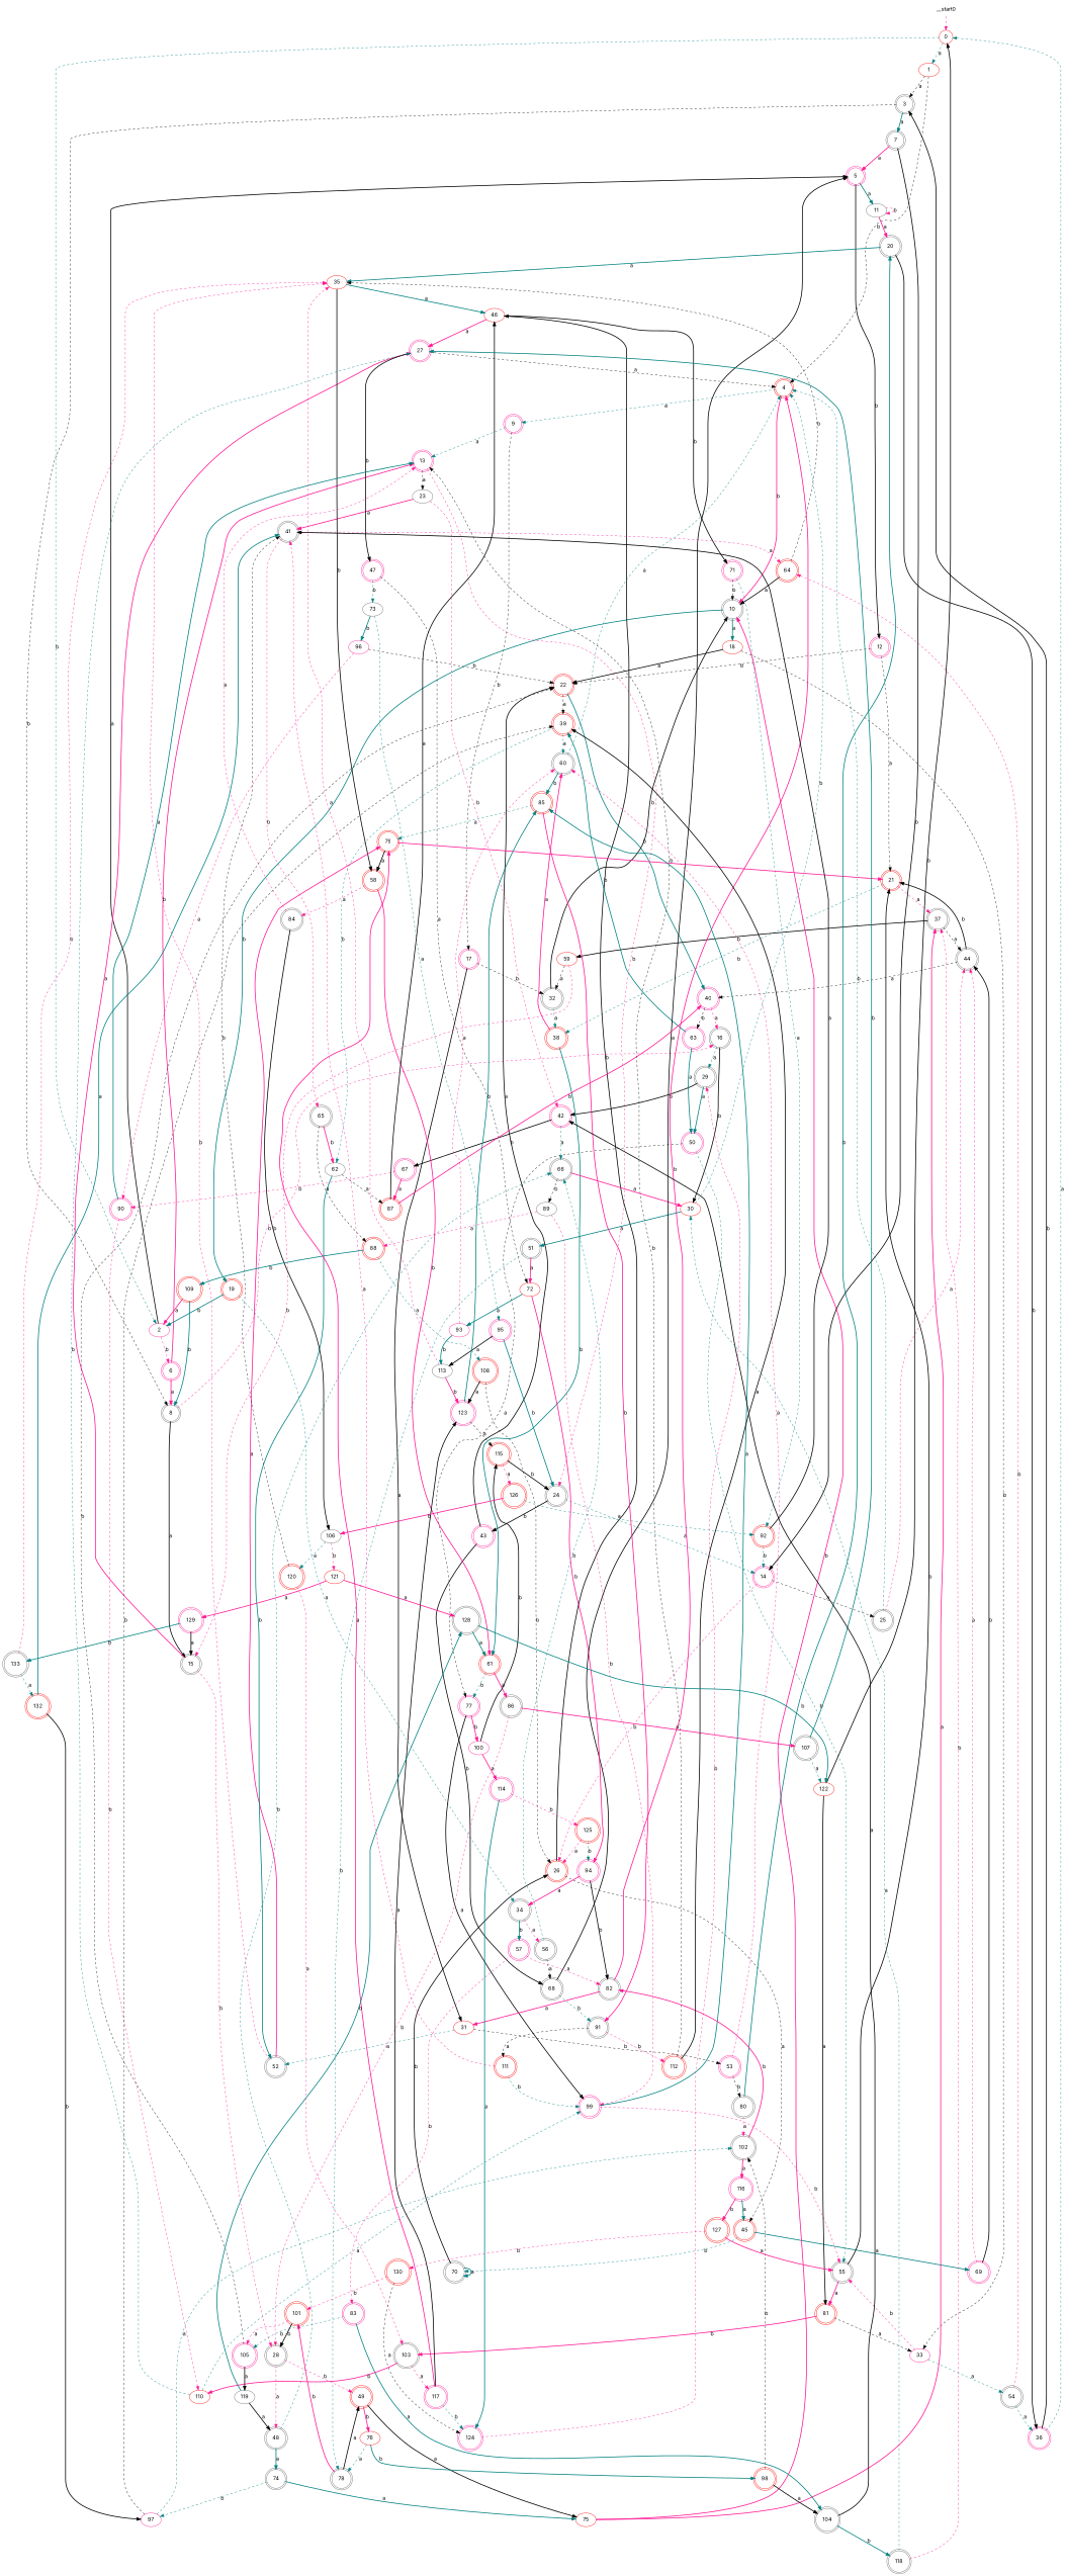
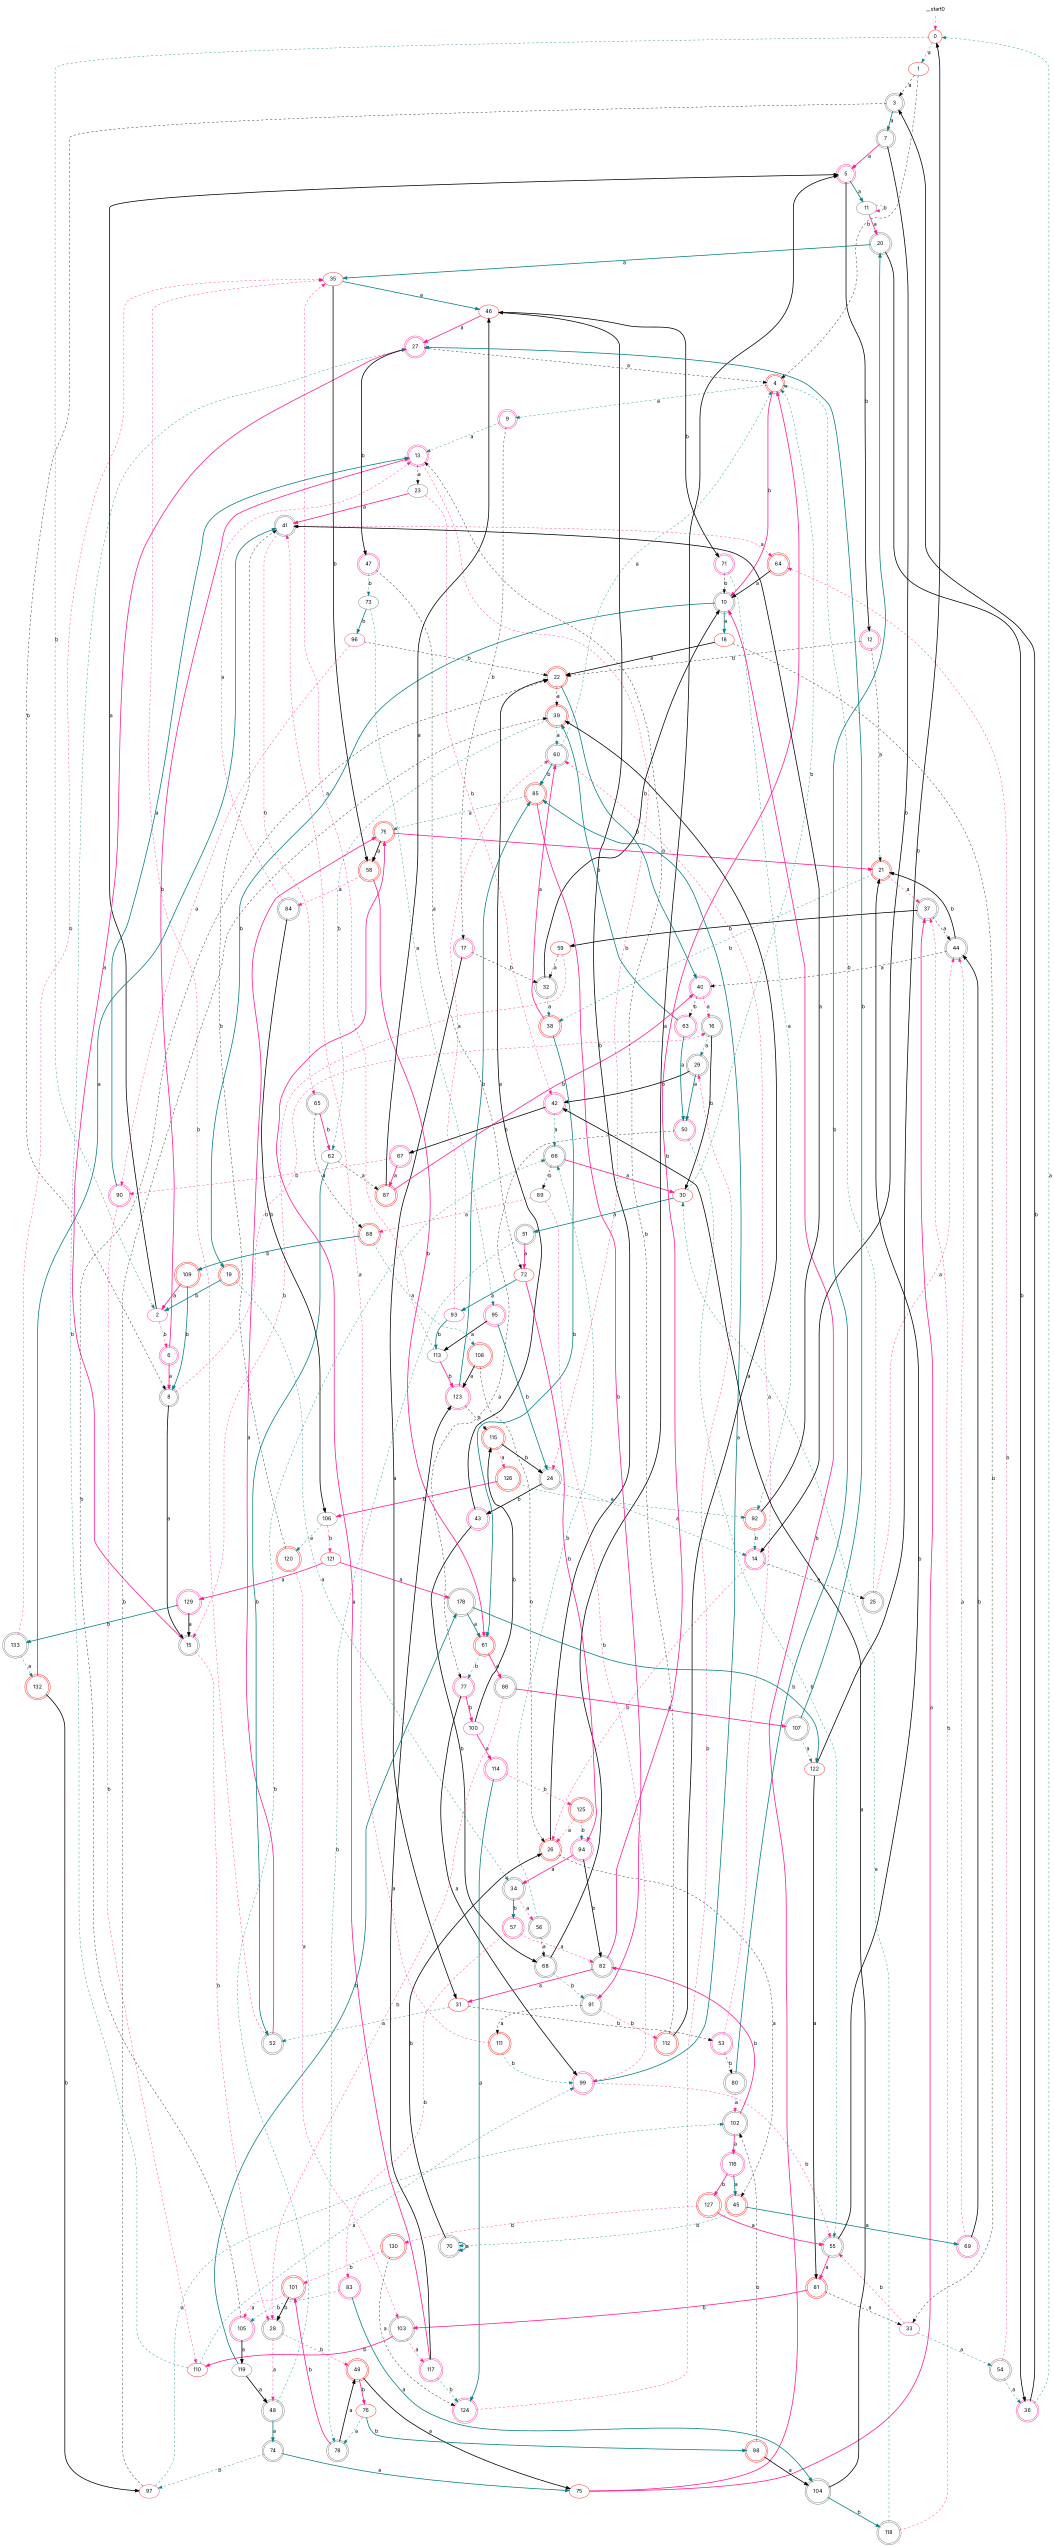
  digraph {
    fontname=Inter
    node [color=gray40 fontname=Inter shape=doublecircle]
    edge [color=deeppink fontname=Inter style=dashed]
    __start0 [shape=none]
    0 [color=red shape=circle]
    1 [color=red shape=""]
    2 [color=deeppink shape=""]
    3
    4 [color=red]
    5 [color=deeppink]
    6 [color=deeppink]
    7
    8
    9 [color=deeppink]
    10
    11 [shape=""]
    12 [color=deeppink]
    13 [color=deeppink]
    14 [color=deeppink]
    15
    16
    17 [color=deeppink]
    18 [color=red shape=""]
    19 [color=red]
    20
    21 [color=red]
    22 [color=red]
    23 [shape=""]
    24
    25
    26 [color=red]
    27 [color=deeppink]
    28
    29
    30 [color=red shape=""]
    31 [color=red shape=""]
    32
    33 [color=deeppink shape=""]
    34
    35 [color=red shape=""]
    36 [color=deeppink]
    37
    38 [color=red]
    39 [color=red]
    40 [color=deeppink]
    41
    42 [color=deeppink]
    43 [color=deeppink]
    44
    45 [color=red]
    46 [color=red shape=""]
    47 [color=deeppink]
    48
    49 [color=red]
    50 [color=deeppink]
    51
    52
    53 [color=deeppink]
    54
    55
    56
    57 [color=deeppink]
    58 [color=red]
    59 [color=red shape=""]
    60
    61 [color=red]
    62 [shape=""]
    63 [color=deeppink]
    64 [color=red]
    65
    66
    67 [color=deeppink]
    68
    69 [color=deeppink]
    70
    71 [color=deeppink]
    72 [color=red shape=""]
    73 [shape=""]
    74
    75 [color=red shape=""]
    76 [color=red shape=""]
    77 [color=deeppink]
    78
    79 [color=red]
    80
    81 [color=red]
    82
    83 [color=deeppink]
    84
    85 [color=red]
    86
    87 [color=red]
    88 [color=red]
    89 [shape=""]
    90 [color=deeppink]
    91
    92 [color=red]
    93 [color=deeppink shape=""]
    94 [color=deeppink]
    95 [color=deeppink]
    96 [color=deeppink shape=""]
    97 [color=deeppink shape=""]
    98 [color=red]
    99 [color=deeppink]
    100 [color=deeppink shape=""]
    101 [color=red]
    102
    103
    104
    105 [color=deeppink]
    106 [shape=""]
    107
    108 [color=red]
    109 [color=red]
    110 [color=red shape=""]
    111 [color=red]
    112 [color=red]
    113 [shape=""]
    114 [color=deeppink]
    115 [color=red]
    116 [color=deeppink]
    117 [color=deeppink]
    118
    119 [shape=""]
    120 [color=red]
    121 [color=red shape=""]
    122 [color=red shape=""]
    123 [color=deeppink]
    124 [color=deeppink]
    125 [color=red]
    126 [color=red]
    127 [color=red]
-   128
+   128 [label=178]
    129 [color=deeppink]
    130 [color=red]
    n133 [label=133]
    132 [color=red]
    __start0 -> 0
    0 -> 1 [color=teal label=a]
    0 -> 2 [color=teal label=b]
    1 -> 3 [color=black label=a]
    1 -> 4 [color=black label=b]
    2 -> 5 [color=black label=a style=bold]
    2 -> 6 [label=b]
    3 -> 7 [color=teal label=a style=bold]
    3 -> 8 [color=black label=b]
    4 -> 9 [color=teal label=a]
    4 -> 10 [label=b style=bold]
    5 -> 11 [color=teal label=a style=bold]
    5 -> 12 [color=black label=b style=bold]
    6 -> 8 [label=a style=bold]
    6 -> 13 [label=b style=bold]
    7 -> 5 [label=a style=bold]
    7 -> 14 [color=black label=b style=bold]
    8 -> 15 [color=black label=a style=bold]
    8 -> 16 [label=b]
    9 -> 13 [color=teal label=a]
    9 -> 17 [color=black label=b]
    10 -> 18 [color=teal label=a style=bold]
    10 -> 19 [color=teal label=b style=bold]
    11 -> 11 [label=b]
    11 -> 20 [label=a style=bold]
    12 -> 21 [color=black label=a]
    12 -> 22 [color=black label=b]
    13 -> 23 [color=black label=a]
    13 -> 24 [label=b]
    14 -> 25 [color=black label=a]
    14 -> 26 [label=b]
    15 -> 27 [label=a style=bold]
    15 -> 28 [label=b]
    16 -> 29 [color=teal label=a]
    16 -> 30 [color=black label=b style=bold]
    17 -> 31 [color=black label=a style=bold]
    17 -> 32 [color=black label=b]
    18 -> 22 [color=black label=a style=bold]
    18 -> 33 [color=black label=b]
    19 -> 2 [color=teal label=b style=bold]
    19 -> 34 [color=teal label=a]
    20 -> 35 [color=teal label=a style=bold]
    20 -> 36 [color=black label=b style=bold]
    21 -> 37 [label=a]
    21 -> 38 [color=teal label=b]
    22 -> 39 [color=black label=a]
    22 -> 40 [color=teal label=b style=bold]
    23 -> 41 [label=a style=bold]
    23 -> 42 [label=b]
    24 -> 14 [color=teal label=a]
    24 -> 43 [color=black label=b style=bold]
    25 -> 4 [color=teal label=b]
    25 -> 44 [label=a]
    26 -> 45 [color=black label=a]
    26 -> 46 [color=black label=b style=bold]
    27 -> 4 [color=black label=a]
    27 -> 47 [color=black label=b style=bold]
    28 -> 48 [label=a]
    28 -> 49 [label=b]
    29 -> 42 [color=black label=b style=bold]
    29 -> 50 [color=teal label=a style=bold]
    30 -> 4 [color=teal label=b]
    30 -> 51 [color=teal label=a style=bold]
    31 -> 52 [color=teal label=a]
    31 -> 53 [color=black label=b]
    32 -> 10 [color=black label=b style=bold]
    32 -> 38 [color=teal label=a]
    33 -> 54 [color=teal label=a]
    33 -> 55 [label=b]
    34 -> 56 [label=a]
    34 -> 57 [color=teal label=b style=bold]
    35 -> 46 [color=teal label=a style=bold]
    35 -> 58 [color=black label=b style=bold]
    36 -> 0 [color=teal label=a]
    36 -> 3 [color=black label=b style=bold]
    37 -> 44 [color=black label=a]
    37 -> 59 [color=black label=b style=bold]
    38 -> 60 [label=a style=bold]
    38 -> 61 [color=teal label=b style=bold]
    39 -> 60 [color=teal label=a]
    39 -> 62 [color=teal label=b]
    40 -> 16 [label=a]
    40 -> 63 [color=black label=b]
    41 -> 64 [label=a]
    41 -> 65 [label=b]
    42 -> 66 [color=teal label=a]
    42 -> 67 [color=black label=b style=bold]
    43 -> 22 [color=black label=a style=bold]
    43 -> 68 [color=black label=b style=bold]
    44 -> 21 [color=black label=b style=bold]
    44 -> 40 [color=black label=a]
    45 -> 69 [color=teal label=a style=bold]
    45 -> 70 [color=teal label=b]
    46 -> 27 [label=a style=bold]
    46 -> 71 [color=black label=b style=bold]
    47 -> 72 [color=black label=a]
    47 -> 73 [color=teal label=b]
    48 -> 66 [color=teal label=b]
    48 -> 74 [color=teal label=a style=bold]
    49 -> 75 [color=black label=a style=bold]
    49 -> 76 [label=b style=bold]
    50 -> 55 [color=teal label=b]
    50 -> 77 [color=black label=a]
    51 -> 72 [label=a style=bold]
    51 -> 78 [color=teal label=b]
    52 -> 35 [label=b]
    52 -> 79 [label=a style=bold]
    53 -> 60 [label=a]
    53 -> 80 [color=black label=b]
    54 -> 36 [color=teal label=a]
    54 -> 64 [label=b]
    55 -> 21 [color=black label=b style=bold]
    55 -> 81 [label=a style=bold]
    56 -> 66 [color=teal label=b]
    56 -> 68 [color=black label=a]
    57 -> 82 [label=a]
    57 -> 83 [label=b]
    58 -> 61 [label=b style=bold]
    58 -> 84 [label=a]
    59 -> 15 [label=b]
    59 -> 32 [color=black label=a]
    60 -> 4 [color=teal label=a]
    60 -> 85 [color=teal label=b style=bold]
    61 -> 77 [color=teal label=b]
    61 -> 86 [label=a style=bold]
    62 -> 52 [color=teal label=b style=bold]
    62 -> 87 [color=black label=a]
    63 -> 39 [color=teal label=b style=bold]
    63 -> 50 [color=teal label=a style=bold]
    64 -> 10 [color=black label=a style=bold]
-   64 -> 35 [color=black label=b]
    65 -> 62 [label=b style=bold]
    65 -> 88 [color=black label=a]
    66 -> 30 [label=a style=bold]
    66 -> 89 [color=black label=b]
    67 -> 87 [label=a style=bold]
    67 -> 90 [label=b]
    68 -> 5 [color=black label=a style=bold]
    68 -> 91 [color=teal label=b]
    69 -> 44 [label=a]
    69 -> 44 [color=black label=b style=bold]
    70 -> 26 [color=black label=b style=bold]
    70 -> 70 [color=teal label=a style=bold]
    71 -> 10 [color=black label=b]
    71 -> 92 [color=teal label=a]
    72 -> 93 [color=teal label=a style=bold]
    72 -> 94 [label=b style=bold]
    73 -> 95 [color=teal label=a]
    73 -> 96 [color=teal label=b style=bold]
    74 -> 75 [color=teal label=a style=bold]
    74 -> 97 [color=teal label=b]
    75 -> 10 [label=b style=bold]
    75 -> 37 [label=a style=bold]
    76 -> 78 [color=teal label=a]
    76 -> 98 [color=teal label=b style=bold]
    77 -> 99 [color=black label=a style=bold]
    77 -> 100 [label=b style=bold]
    78 -> 49 [color=black label=a style=bold]
    78 -> 101 [label=b style=bold]
    79 -> 21 [label=b style=bold]
    79 -> 58 [color=black label=a style=bold]
    80 -> 20 [color=teal label=b style=bold]
    80 -> 102 [label=a]
    81 -> 33 [color=black label=a]
    81 -> 103 [label=b style=bold]
    82 -> 4 [label=b style=bold]
    82 -> 31 [label=a style=bold]
    83 -> 104 [color=teal label=a style=bold]
    83 -> 105 [color=teal label=b]
    84 -> 13 [label=a]
    84 -> 106 [color=black label=b style=bold]
    85 -> 79 [color=teal label=a]
    85 -> 91 [label=b style=bold]
    86 -> 28 [label=b]
    86 -> 107 [label=a style=bold]
    87 -> 40 [label=b style=bold]
    87 -> 46 [color=black label=a style=bold]
    88 -> 108 [color=teal label=a]
    88 -> 109 [color=teal label=b style=bold]
    89 -> 88 [label=a]
    89 -> 99 [label=b]
    90 -> 13 [color=teal label=a style=bold]
    90 -> 110 [label=b]
    91 -> 111 [color=black label=a]
    91 -> 112 [label=b]
    92 -> 14 [color=teal label=b]
    92 -> 41 [color=black label=a style=bold]
    93 -> 60 [label=a]
    93 -> 113 [color=teal label=b style=bold]
    94 -> 34 [label=a style=bold]
    94 -> 82 [color=black label=b style=bold]
    95 -> 24 [color=teal label=b style=bold]
    95 -> 113 [color=black label=a style=bold]
    96 -> 22 [color=black label=b]
    96 -> 90 [label=a]
    97 -> 39 [color=black label=b]
    97 -> 102 [color=teal label=a]
    98 -> 102 [color=black label=b]
    98 -> 104 [color=black label=a style=bold]
    99 -> 55 [label=b]
    99 -> 85 [color=teal label=a style=bold]
    100 -> 114 [label=a style=bold]
    100 -> 115 [color=black label=b style=bold]
    101 -> 28 [color=black label=b style=bold]
    101 -> 105 [label=a]
    102 -> 82 [label=b style=bold]
    102 -> 116 [label=a style=bold]
    103 -> 110 [label=b style=bold]
    103 -> 117 [label=a]
    104 -> 42 [color=black label=a style=bold]
    104 -> 118 [color=teal label=b style=bold]
    105 -> 22 [color=black label=b]
    105 -> 119 [color=black label=a style=bold]
    106 -> 120 [color=teal label=a]
    106 -> 121 [label=b]
    107 -> 27 [color=teal label=b style=bold]
    107 -> 122 [color=teal label=a]
    108 -> 26 [color=black label=b]
    108 -> 123 [color=black label=a style=bold]
    109 -> 2 [label=a style=bold]
    109 -> 8 [color=teal label=b style=bold]
    110 -> 27 [color=teal label=b]
    110 -> 99 [color=teal label=a]
    111 -> 41 [label=a]
    111 -> 99 [color=teal label=b]
    112 -> 13 [color=black label=b]
    112 -> 39 [color=black label=a style=bold]
    113 -> 35 [label=a]
    113 -> 123 [label=b style=bold]
    114 -> 124 [color=teal label=a style=bold]
    114 -> 125 [label=b]
    115 -> 24 [color=black label=b style=bold]
    115 -> 126 [label=a]
    116 -> 45 [color=teal label=a style=bold]
    116 -> 127 [label=b style=bold]
    117 -> 79 [label=a style=bold]
    117 -> 123 [color=black label=a style=bold]
    117 -> 124 [color=teal label=b]
    118 -> 30 [color=teal label=a]
    118 -> 37 [label=b]
    119 -> 48 [color=black label=a style=bold]
    119 -> 128 [color=teal label=b style=bold]
    120 -> 41 [color=black label=b]
    120 -> 103 [label=a]
    121 -> 128 [label=a style=bold]
    121 -> 129 [label=a style=bold]
    122 -> 0 [color=black label=b style=bold]
    122 -> 81 [color=black label=a style=bold]
    123 -> 85 [color=teal label=b style=bold]
    123 -> 115 [color=black label=a]
    124 -> 29 [label=b]
    125 -> 26 [label=a]
    125 -> 94 [color=teal label=b]
    126 -> 92 [color=teal label=a]
    126 -> 106 [label=b style=bold]
    127 -> 55 [label=a style=bold]
    127 -> 130 [label=b]
    128 -> 61 [color=teal label=a style=bold]
    128 -> 122 [color=teal label=b style=bold]
    129 -> 15 [color=black label=a style=bold]
    129 -> n133 [color=teal label=b style=bold]
    130 -> 101 [label=b]
    130 -> 124 [color=black label=a]
    n133 -> 35 [label=b]
    n133 -> 132 [color=teal label=a]
    132 -> 41 [color=teal label=a style=bold]
    132 -> 97 [color=black label=b style=bold]
  }
